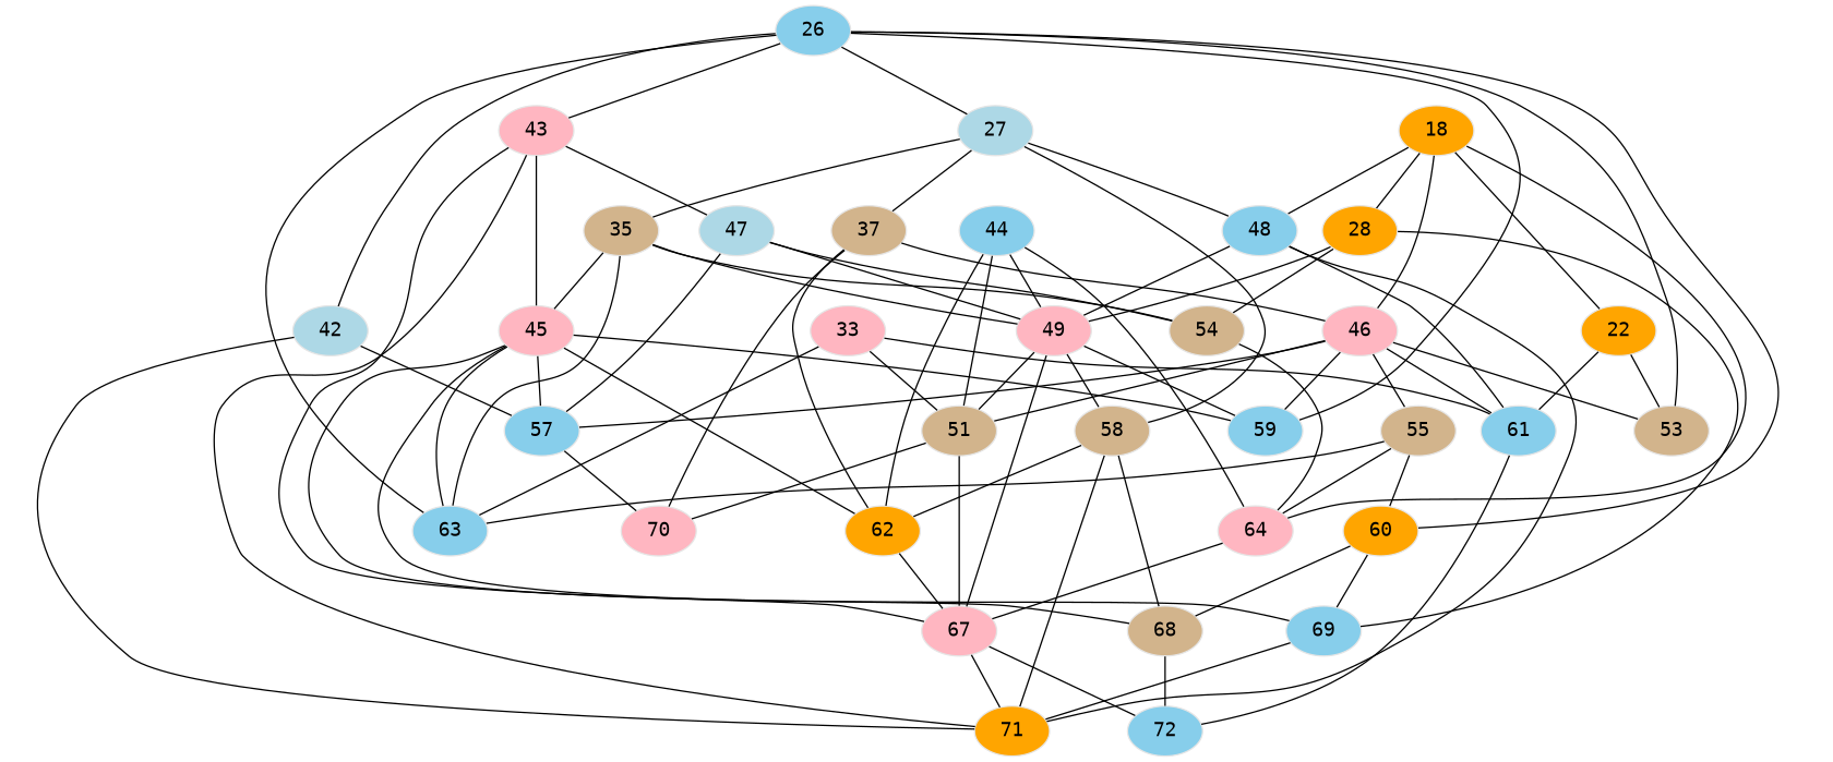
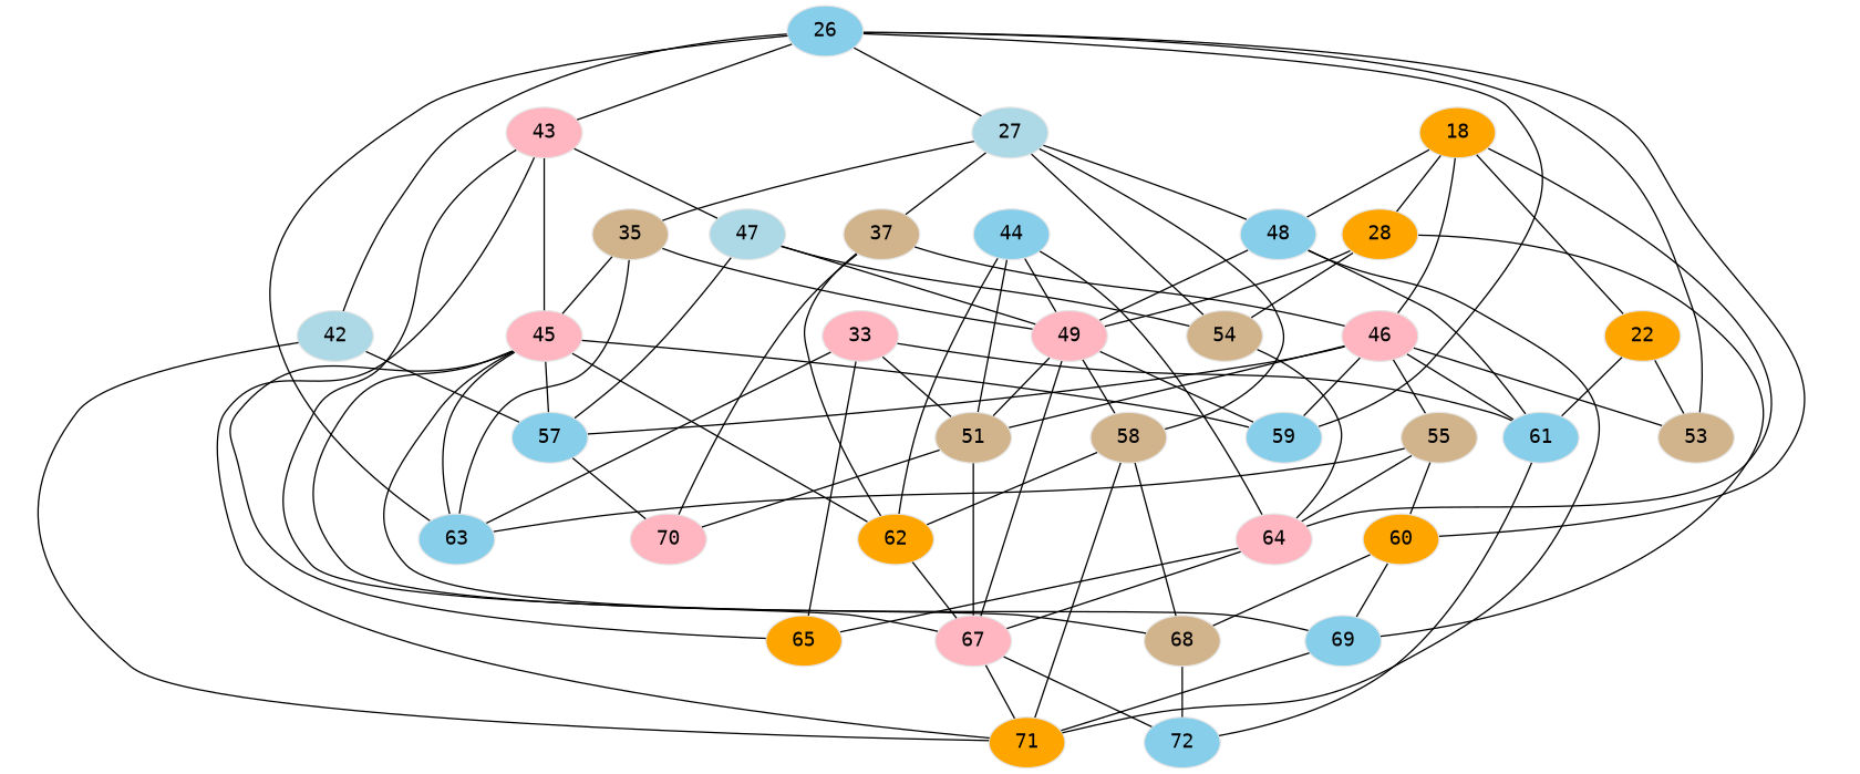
  graph {
    fontname="DejaVu Sans Mono"
    node [color=gray90 fillcolor=skyblue fontname="DejaVu Sans Mono" style=filled]
    edge [fontname="DejaVu Sans Mono"]
    18 [fillcolor=orange super="+8"]
    22 [fillcolor=orange]
    28 [fillcolor=orange]
    46 [fillcolor=lightpink super="+17"]
    48 [super="+9"]
    64 [fillcolor=lightpink super="+7+25"]
    53 [fillcolor=tan]
    61 [super="+21"]
    49 [fillcolor=lightpink super="+13+39+32"]
    54 [fillcolor=tan]
    69
    59 [super="+38"]
    51 [fillcolor=tan super="+36+50"]
    57 [super="+11"]
    55 [fillcolor=tan]
    71 [fillcolor=orange super="+20"]
    58 [fillcolor=tan super="+52"]
    62 [fillcolor=orange super="+31"]
    68 [fillcolor=tan]
+   65 [fillcolor=orange]
    67 [fillcolor=lightpink super="+10+34+56"]
    72
    26 [super="+2+23"]
    27 [fillcolor=lightblue]
    42 [fillcolor=lightblue]
    43 [fillcolor=lightpink]
    60 [fillcolor=orange]
    63 [super="+30"]
    35 [fillcolor=tan super="+19"]
    37 [fillcolor=tan]
    45 [fillcolor=lightpink super="+14+29+40"]
    47 [fillcolor=lightblue]
    70 [fillcolor=lightpink]
    33 [fillcolor=lightpink]
    44
    18 -- 22
    18 -- 28
    18 -- 46
    18 -- 48 [weight=2]
    18 -- 64 [weight=2]
    22 -- 53
    22 -- 61
    28 -- 49
    28 -- 54
    28 -- 69
    46 -- 53
    46 -- 61 [weight=2]
    46 -- 59
    46 -- 51 [weight=2]
    46 -- 57
    46 -- 55
    48 -- 61
    48 -- 49
    48 -- 71
+   64 -- 65 [weight=2]
    64 -- 67
    61 -- 72
    49 -- 59 [weight=2]
    49 -- 51
    49 -- 58 [weight=2]
    49 -- 67 [weight=2]
    54 -- 64
    69 -- 71
    51 -- 67 [weight=4]
    51 -- 70 [weight=3]
    57 -- 70
    55 -- 64
    55 -- 60
    55 -- 63
    58 -- 71
    58 -- 62
    58 -- 68
    62 -- 67 [weight=2]
    68 -- 72
    67 -- 71
    67 -- 72
    26 -- 53
    26 -- 59
    26 -- 27
    26 -- 42
    26 -- 43
    26 -- 60
    26 -- 63 [weight=2]
    27 -- 48
    27 -- 58
    27 -- 35
    27 -- 37
    42 -- 57 [weight=2]
    42 -- 71
    43 -- 71
    43 -- 67
    43 -- 45
    43 -- 47
    60 -- 69
    60 -- 68
    35 -- 49
-   35 -- 54
+   27 -- 54
    35 -- 63
    35 -- 45 [weight=2]
    37 -- 46
    37 -- 62
    37 -- 70
    45 -- 69
    45 -- 59 [weight=2]
    45 -- 57
    45 -- 62
    45 -- 68
+   45 -- 65
    45 -- 63
    47 -- 49
    47 -- 54
    47 -- 57
    33 -- 61
    33 -- 51
+   33 -- 65
    33 -- 63
    44 -- 64
    44 -- 49
    44 -- 51
    44 -- 62
  }
